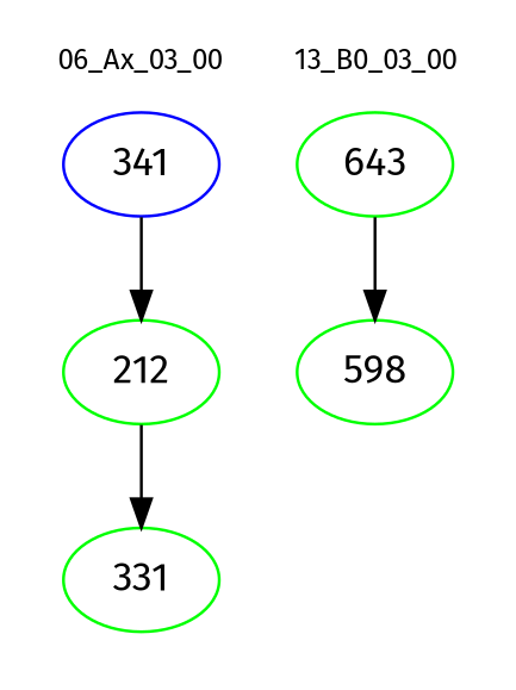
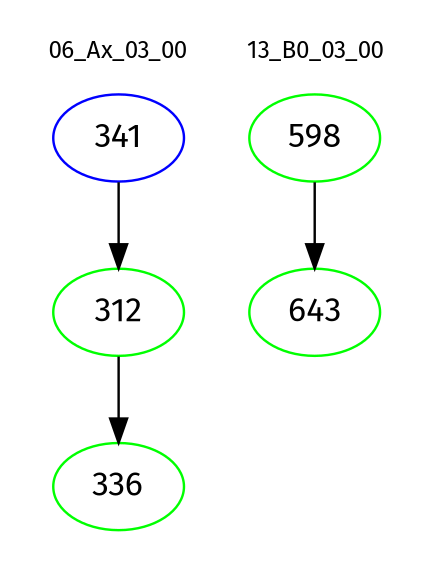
  digraph {
    fontname="Fira Sans"
    node [color=green fontname="Fira Sans"]
    edge [color=black fontname="Fira Sans"]
    n1 [color=blue label=341]
-   n2 [label=212]
-   n3 [label=331]
+   n2 [label=312]
+   n3 [label=336]
    n4 [label=598]
    n5 [label=643]
    subgraph cluster_1 {
      color=white
      fontsize=10
      label="06_Ax_03_00"
      n1
      n2
      n3
    }
    subgraph cluster_2 {
      color=white
      fontsize=10
      label="13_B0_03_00"
      n4
      n5
    }
    n1 -> n2
    n2 -> n3
-   n5 -> n4
+   n4 -> n5
  }
